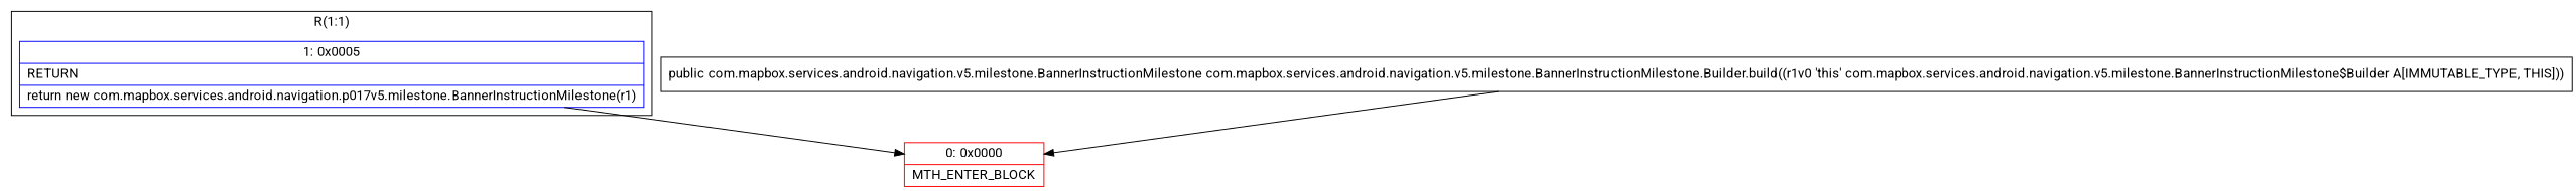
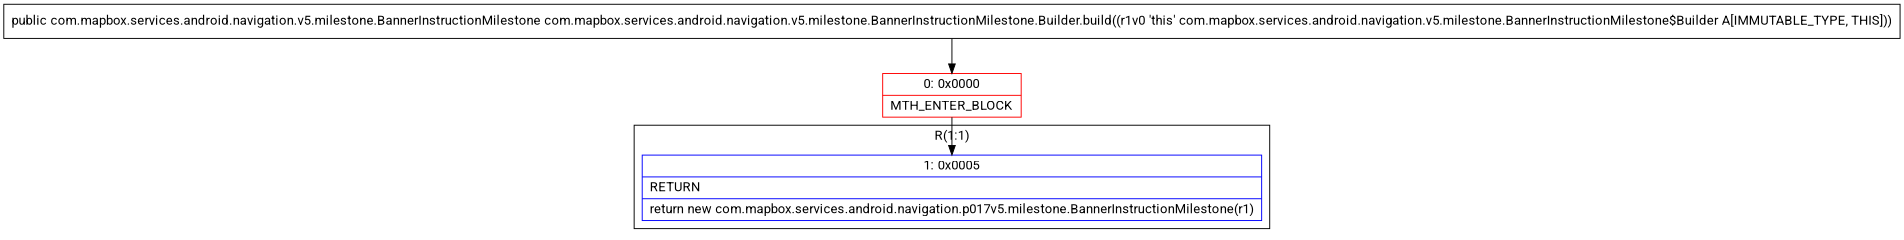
  digraph {
    fontname=Roboto
    node [shape=record fontname=Roboto]
    edge [fontname=Roboto]
    n1 [color=blue label="{1\:\ 0x0005|RETURN\l|return new com.mapbox.services.android.navigation.p017v5.milestone.BannerInstructionMilestone(r1)\l}"]
    n2 [color=red label="{0\:\ 0x0000|MTH_ENTER_BLOCK\l}"]
    n3 [label="{public com.mapbox.services.android.navigation.v5.milestone.BannerInstructionMilestone com.mapbox.services.android.navigation.v5.milestone.BannerInstructionMilestone.Builder.build((r1v0 'this' com.mapbox.services.android.navigation.v5.milestone.BannerInstructionMilestone$Builder A[IMMUTABLE_TYPE, THIS])) }"]
    subgraph cluster_1 {
      label="R(1:1)"
      n1
    }
-   n1 -> n2
+   n2 -> n1
    n3 -> n2
  }
